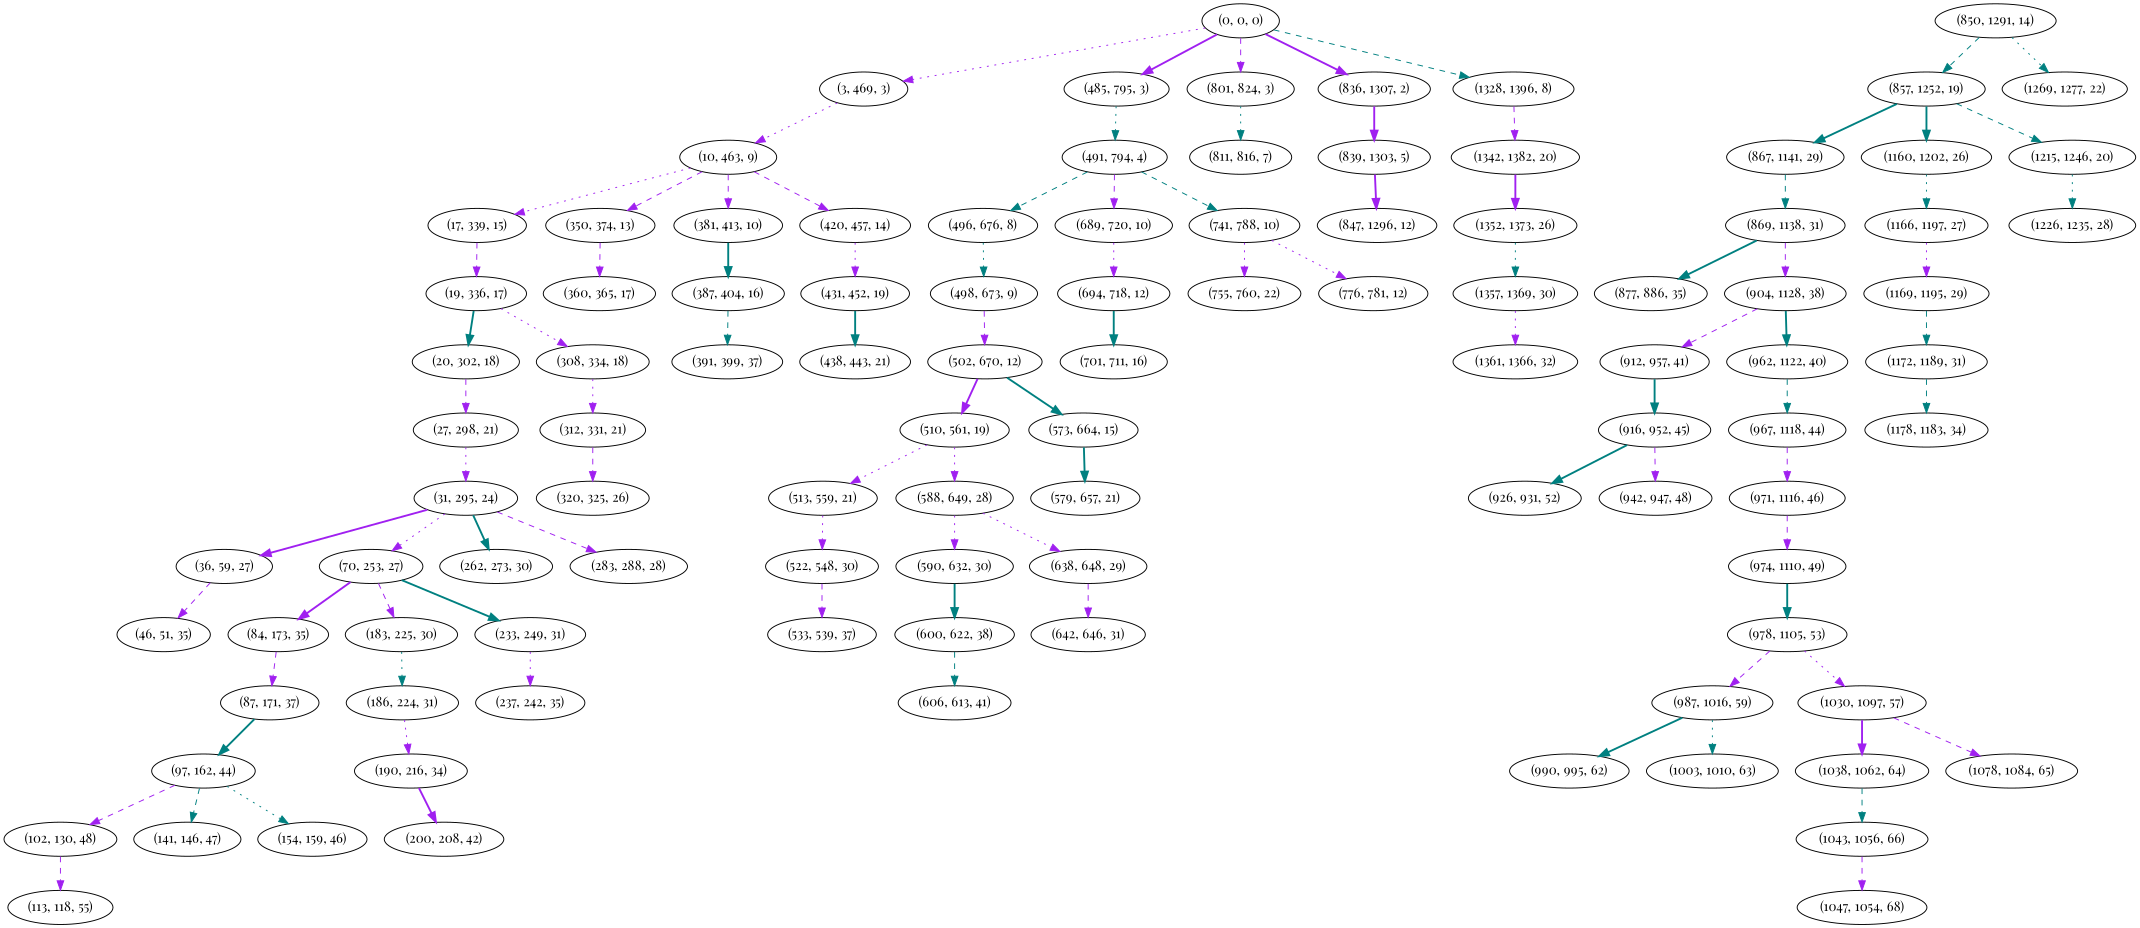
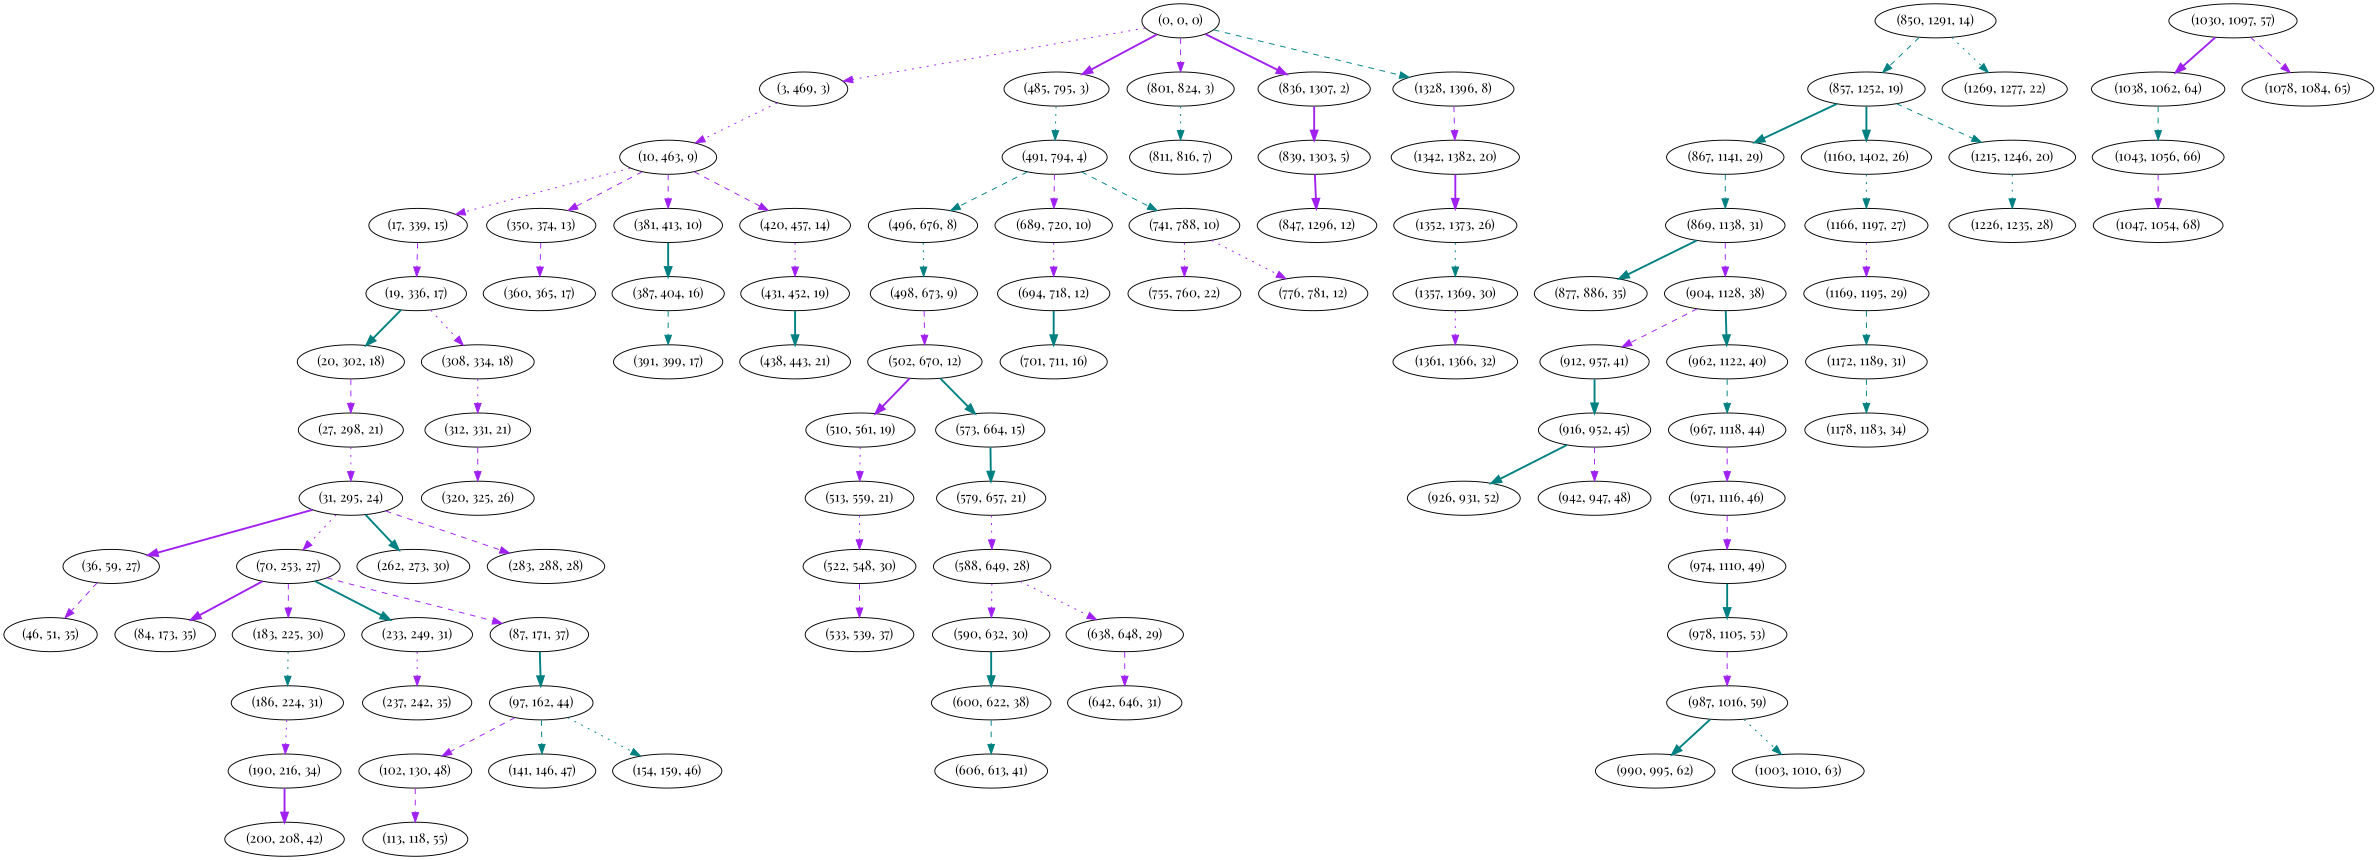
  digraph {
    fontname="Playfair Display"
    node [fontname="Playfair Display"]
    edge [color=purple fontname="Playfair Display" style=dashed]
    "(0, 0, 0)"
    "(3, 469, 3)"
    "(485, 795, 3)"
    "(801, 824, 3)"
    "(836, 1307, 2)"
    "(1328, 1396, 8)"
    "(10, 463, 9)"
    "(491, 794, 4)"
    "(811, 816, 7)"
    "(839, 1303, 5)"
    "(1342, 1382, 20)"
    "(17, 339, 15)"
    "(350, 374, 13)"
    "(381, 413, 10)"
    "(420, 457, 14)"
    "(19, 336, 17)"
    "(360, 365, 17)"
    "(387, 404, 16)"
    "(431, 452, 19)"
    "(20, 302, 18)"
    "(308, 334, 18)"
    "(27, 298, 21)"
    "(312, 331, 21)"
    "(31, 295, 24)"
    "(36, 59, 27)"
    "(70, 253, 27)"
    "(262, 273, 30)"
    "(283, 288, 28)"
    "(46, 51, 35)"
    "(84, 173, 35)"
    "(183, 225, 30)"
    "(233, 249, 31)"
    "(87, 171, 37)"
    "(186, 224, 31)"
    "(237, 242, 35)"
    "(97, 162, 44)"
    "(102, 130, 48)"
    "(141, 146, 47)"
    "(154, 159, 46)"
    "(113, 118, 55)"
    "(190, 216, 34)"
    "(200, 208, 42)"
    "(320, 325, 26)"
-   "(391, 399, 17)" [label="(391, 399, 37)"]
+   "(391, 399, 17)"
    "(438, 443, 21)"
    "(496, 676, 8)"
    "(689, 720, 10)"
    "(741, 788, 10)"
    "(498, 673, 9)"
    "(694, 718, 12)"
    "(755, 760, 22)"
    "(776, 781, 12)"
    "(502, 670, 12)"
    "(510, 561, 19)"
    "(573, 664, 15)"
    "(513, 559, 21)"
    "(579, 657, 21)"
    "(522, 548, 30)"
    "(533, 539, 37)"
    "(588, 649, 28)"
    "(590, 632, 30)"
    "(638, 648, 29)"
    "(600, 622, 38)"
    "(642, 646, 31)"
    "(606, 613, 41)"
    "(701, 711, 16)"
    "(847, 1296, 12)"
    "(850, 1291, 14)"
    "(857, 1252, 19)"
    "(1269, 1277, 22)"
    "(867, 1141, 29)"
-   "(1160, 1202, 26)"
+   "(1160, 1202, 26)" [label="(1160, 1402, 26)"]
    "(1215, 1246, 20)"
    "(869, 1138, 31)"
    "(1166, 1197, 27)"
    "(1226, 1235, 28)"
    "(877, 886, 35)"
    "(904, 1128, 38)"
    "(912, 957, 41)"
    "(962, 1122, 40)"
    "(916, 952, 45)"
    "(967, 1118, 44)"
    "(926, 931, 52)"
    "(942, 947, 48)"
    "(971, 1116, 46)"
    "(974, 1110, 49)"
    "(978, 1105, 53)"
    "(987, 1016, 59)"
    "(1030, 1097, 57)"
    "(990, 995, 62)"
    "(1003, 1010, 63)"
    "(1038, 1062, 64)"
    "(1078, 1084, 65)"
    "(1043, 1056, 66)"
    "(1047, 1054, 68)"
    "(1169, 1195, 29)"
    "(1172, 1189, 31)"
    "(1178, 1183, 34)"
    "(1352, 1373, 26)"
    "(1357, 1369, 30)"
    "(1361, 1366, 32)"
    "(0, 0, 0)" -> "(3, 469, 3)" [style=dotted]
    "(0, 0, 0)" -> "(485, 795, 3)" [style=bold]
    "(0, 0, 0)" -> "(801, 824, 3)"
    "(0, 0, 0)" -> "(836, 1307, 2)" [style=bold]
    "(0, 0, 0)" -> "(1328, 1396, 8)" [color=teal]
    "(3, 469, 3)" -> "(10, 463, 9)" [style=dotted]
    "(485, 795, 3)" -> "(491, 794, 4)" [color=teal style=dotted]
    "(801, 824, 3)" -> "(811, 816, 7)" [color=teal style=dotted]
    "(836, 1307, 2)" -> "(839, 1303, 5)" [style=bold]
    "(1328, 1396, 8)" -> "(1342, 1382, 20)"
    "(10, 463, 9)" -> "(17, 339, 15)" [style=dotted]
    "(10, 463, 9)" -> "(350, 374, 13)"
    "(10, 463, 9)" -> "(381, 413, 10)"
    "(10, 463, 9)" -> "(420, 457, 14)"
    "(491, 794, 4)" -> "(496, 676, 8)" [color=teal]
    "(491, 794, 4)" -> "(689, 720, 10)"
    "(491, 794, 4)" -> "(741, 788, 10)" [color=teal]
    "(839, 1303, 5)" -> "(847, 1296, 12)" [style=bold]
    "(1342, 1382, 20)" -> "(1352, 1373, 26)" [style=bold]
    "(17, 339, 15)" -> "(19, 336, 17)"
    "(350, 374, 13)" -> "(360, 365, 17)"
    "(381, 413, 10)" -> "(387, 404, 16)" [color=teal style=bold]
    "(420, 457, 14)" -> "(431, 452, 19)" [style=dotted]
    "(19, 336, 17)" -> "(20, 302, 18)" [color=teal style=bold]
    "(19, 336, 17)" -> "(308, 334, 18)" [style=dotted]
    "(387, 404, 16)" -> "(391, 399, 17)" [color=teal]
    "(431, 452, 19)" -> "(438, 443, 21)" [color=teal style=bold]
    "(20, 302, 18)" -> "(27, 298, 21)"
    "(308, 334, 18)" -> "(312, 331, 21)" [style=dotted]
    "(27, 298, 21)" -> "(31, 295, 24)" [style=dotted]
    "(312, 331, 21)" -> "(320, 325, 26)"
    "(31, 295, 24)" -> "(36, 59, 27)" [style=bold]
    "(31, 295, 24)" -> "(70, 253, 27)" [style=dotted]
    "(31, 295, 24)" -> "(262, 273, 30)" [color=teal style=bold]
    "(31, 295, 24)" -> "(283, 288, 28)"
    "(36, 59, 27)" -> "(46, 51, 35)"
    "(70, 253, 27)" -> "(84, 173, 35)" [style=bold]
    "(70, 253, 27)" -> "(183, 225, 30)"
    "(70, 253, 27)" -> "(233, 249, 31)" [color=teal style=bold]
-   "(84, 173, 35)" -> "(87, 171, 37)"
+   "(70, 253, 27)" -> "(87, 171, 37)"
    "(183, 225, 30)" -> "(186, 224, 31)" [color=teal style=dotted]
    "(233, 249, 31)" -> "(237, 242, 35)" [style=dotted]
    "(87, 171, 37)" -> "(97, 162, 44)" [color=teal style=bold]
    "(186, 224, 31)" -> "(190, 216, 34)" [style=dotted]
    "(97, 162, 44)" -> "(102, 130, 48)"
    "(97, 162, 44)" -> "(141, 146, 47)" [color=teal]
    "(97, 162, 44)" -> "(154, 159, 46)" [color=teal style=dotted]
    "(102, 130, 48)" -> "(113, 118, 55)"
    "(190, 216, 34)" -> "(200, 208, 42)" [style=bold]
    "(496, 676, 8)" -> "(498, 673, 9)" [color=teal style=dotted]
    "(689, 720, 10)" -> "(694, 718, 12)" [style=dotted]
    "(741, 788, 10)" -> "(755, 760, 22)" [style=dotted]
    "(741, 788, 10)" -> "(776, 781, 12)" [style=dotted]
    "(498, 673, 9)" -> "(502, 670, 12)"
    "(694, 718, 12)" -> "(701, 711, 16)" [color=teal style=bold]
    "(502, 670, 12)" -> "(510, 561, 19)" [style=bold]
    "(502, 670, 12)" -> "(573, 664, 15)" [color=teal style=bold]
    "(510, 561, 19)" -> "(513, 559, 21)" [style=dotted]
    "(573, 664, 15)" -> "(579, 657, 21)" [color=teal style=bold]
    "(513, 559, 21)" -> "(522, 548, 30)" [style=dotted]
-   "(510, 561, 19)" -> "(588, 649, 28)" [style=dotted]
+   "(579, 657, 21)" -> "(588, 649, 28)" [style=dotted]
    "(522, 548, 30)" -> "(533, 539, 37)"
    "(588, 649, 28)" -> "(590, 632, 30)" [style=dotted]
    "(588, 649, 28)" -> "(638, 648, 29)" [style=dotted]
    "(590, 632, 30)" -> "(600, 622, 38)" [color=teal style=bold]
    "(638, 648, 29)" -> "(642, 646, 31)"
    "(600, 622, 38)" -> "(606, 613, 41)" [color=teal]
    "(850, 1291, 14)" -> "(857, 1252, 19)" [color=teal]
    "(850, 1291, 14)" -> "(1269, 1277, 22)" [color=teal style=dotted]
    "(857, 1252, 19)" -> "(867, 1141, 29)" [color=teal style=bold]
    "(857, 1252, 19)" -> "(1160, 1202, 26)" [color=teal style=bold]
    "(857, 1252, 19)" -> "(1215, 1246, 20)" [color=teal]
    "(867, 1141, 29)" -> "(869, 1138, 31)" [color=teal]
    "(1160, 1202, 26)" -> "(1166, 1197, 27)" [color=teal style=dotted]
    "(1215, 1246, 20)" -> "(1226, 1235, 28)" [color=teal style=dotted]
    "(869, 1138, 31)" -> "(877, 886, 35)" [color=teal style=bold]
    "(869, 1138, 31)" -> "(904, 1128, 38)"
    "(1166, 1197, 27)" -> "(1169, 1195, 29)" [style=dotted]
    "(904, 1128, 38)" -> "(912, 957, 41)"
    "(904, 1128, 38)" -> "(962, 1122, 40)" [color=teal style=bold]
    "(912, 957, 41)" -> "(916, 952, 45)" [color=teal style=bold]
    "(962, 1122, 40)" -> "(967, 1118, 44)" [color=teal]
    "(916, 952, 45)" -> "(926, 931, 52)" [color=teal style=bold]
    "(916, 952, 45)" -> "(942, 947, 48)"
    "(967, 1118, 44)" -> "(971, 1116, 46)"
    "(971, 1116, 46)" -> "(974, 1110, 49)"
    "(974, 1110, 49)" -> "(978, 1105, 53)" [color=teal style=bold]
    "(978, 1105, 53)" -> "(987, 1016, 59)"
-   "(978, 1105, 53)" -> "(1030, 1097, 57)" [style=dotted]
    "(987, 1016, 59)" -> "(990, 995, 62)" [color=teal style=bold]
    "(987, 1016, 59)" -> "(1003, 1010, 63)" [color=teal style=dotted]
    "(1030, 1097, 57)" -> "(1038, 1062, 64)" [style=bold]
    "(1030, 1097, 57)" -> "(1078, 1084, 65)"
    "(1038, 1062, 64)" -> "(1043, 1056, 66)" [color=teal]
    "(1043, 1056, 66)" -> "(1047, 1054, 68)"
    "(1169, 1195, 29)" -> "(1172, 1189, 31)" [color=teal]
    "(1172, 1189, 31)" -> "(1178, 1183, 34)" [color=teal]
    "(1352, 1373, 26)" -> "(1357, 1369, 30)" [color=teal style=dotted]
    "(1357, 1369, 30)" -> "(1361, 1366, 32)" [style=dotted]
  }
